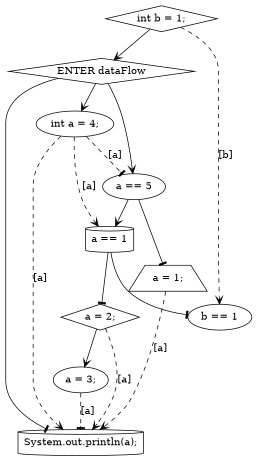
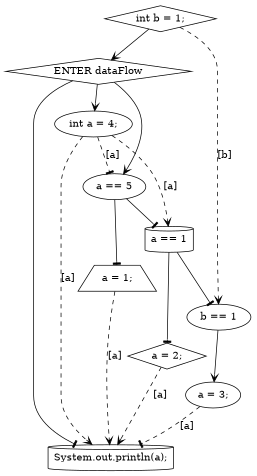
  digraph {
    node [shape=ellipse]
    edge [arrowhead=vee]
    n1 [label="ENTER dataFlow" shape=diamond]
    n2 [label="int a = 4;"]
    n3 [label="a == 5"]
    n4 [label="System.out.println(a);" shape=cylinder]
    n5 [label="a == 1" shape=cylinder]
    n6 [label="int b = 1;" shape=diamond]
    n7 [label="b == 1"]
    n8 [label="a = 1;" shape=trapezium]
    n9 [label="a = 2;" shape=diamond]
    n10 [label="a = 3;"]
    n1 -> n2
    n1 -> n3
    n1 -> n4 [arrowhead=tee]
    n2 -> n3 [arrowhead=tee label="[a]" style=dashed]
    n2 -> n4 [label="[a]" style=dashed]
    n2 -> n5 [label="[a]" style=dashed]
-   n3 -> n5
+   n3 -> n5 [arrowhead=tee]
    n3 -> n8 [arrowhead=tee]
    n5 -> n7 [arrowhead=tee]
    n5 -> n9 [arrowhead=tee]
    n6 -> n1
    n6 -> n7 [label="[b]" style=dashed]
-   n9 -> n10
+   n7 -> n10
    n8 -> n4 [label="[a]" style=dashed]
    n9 -> n4 [label="[a]" style=dashed]
    n10 -> n4 [arrowhead=tee label="[a]" style=dashed]
  }
